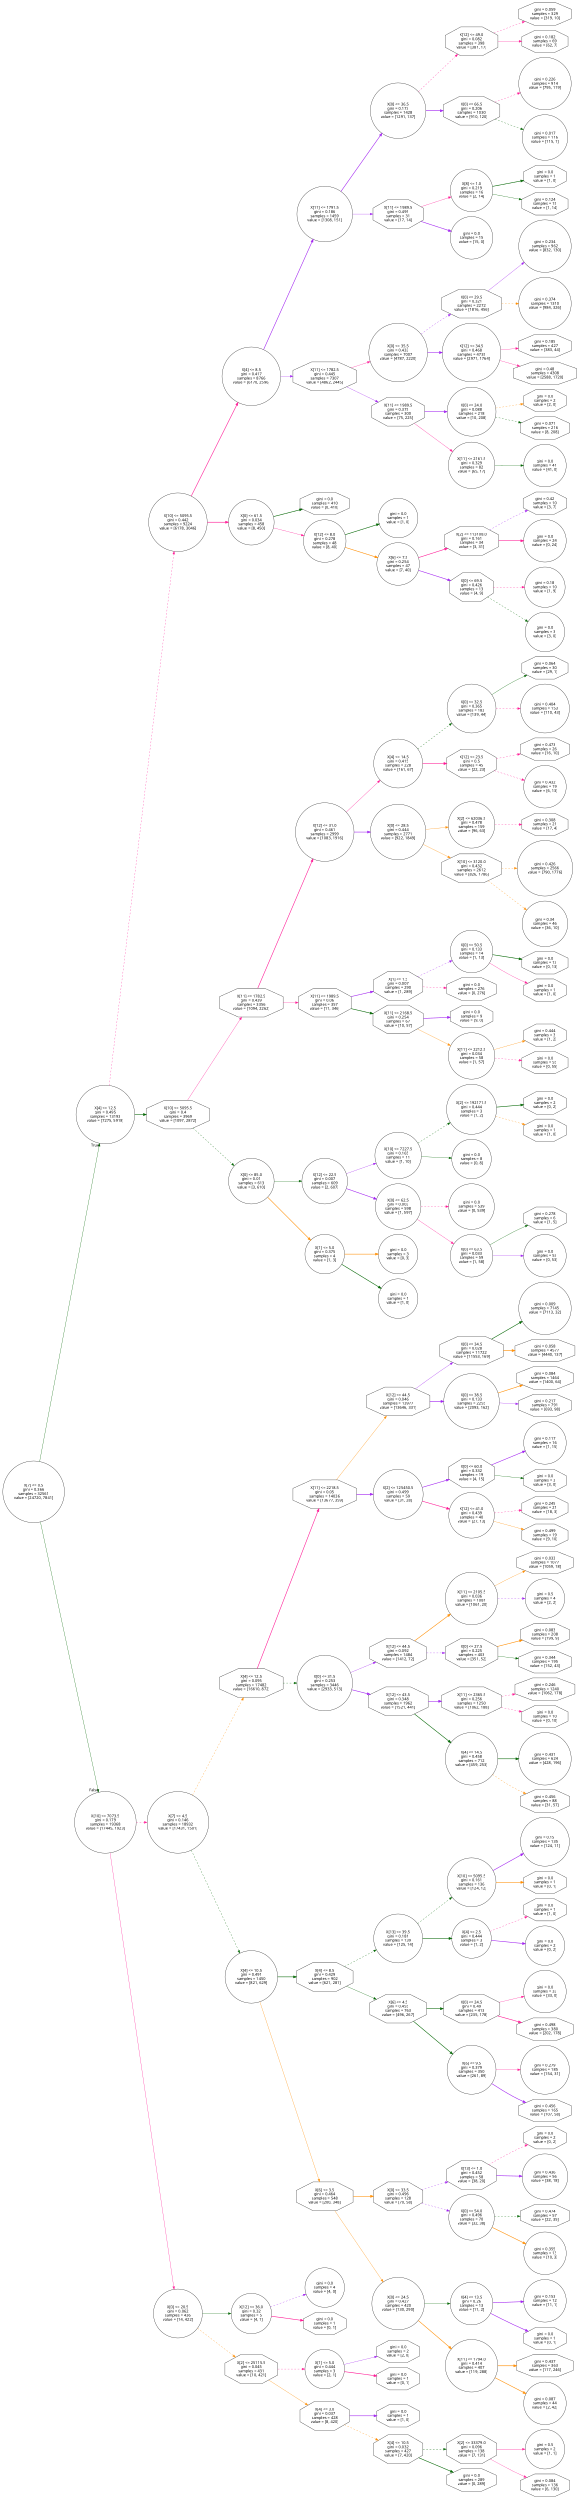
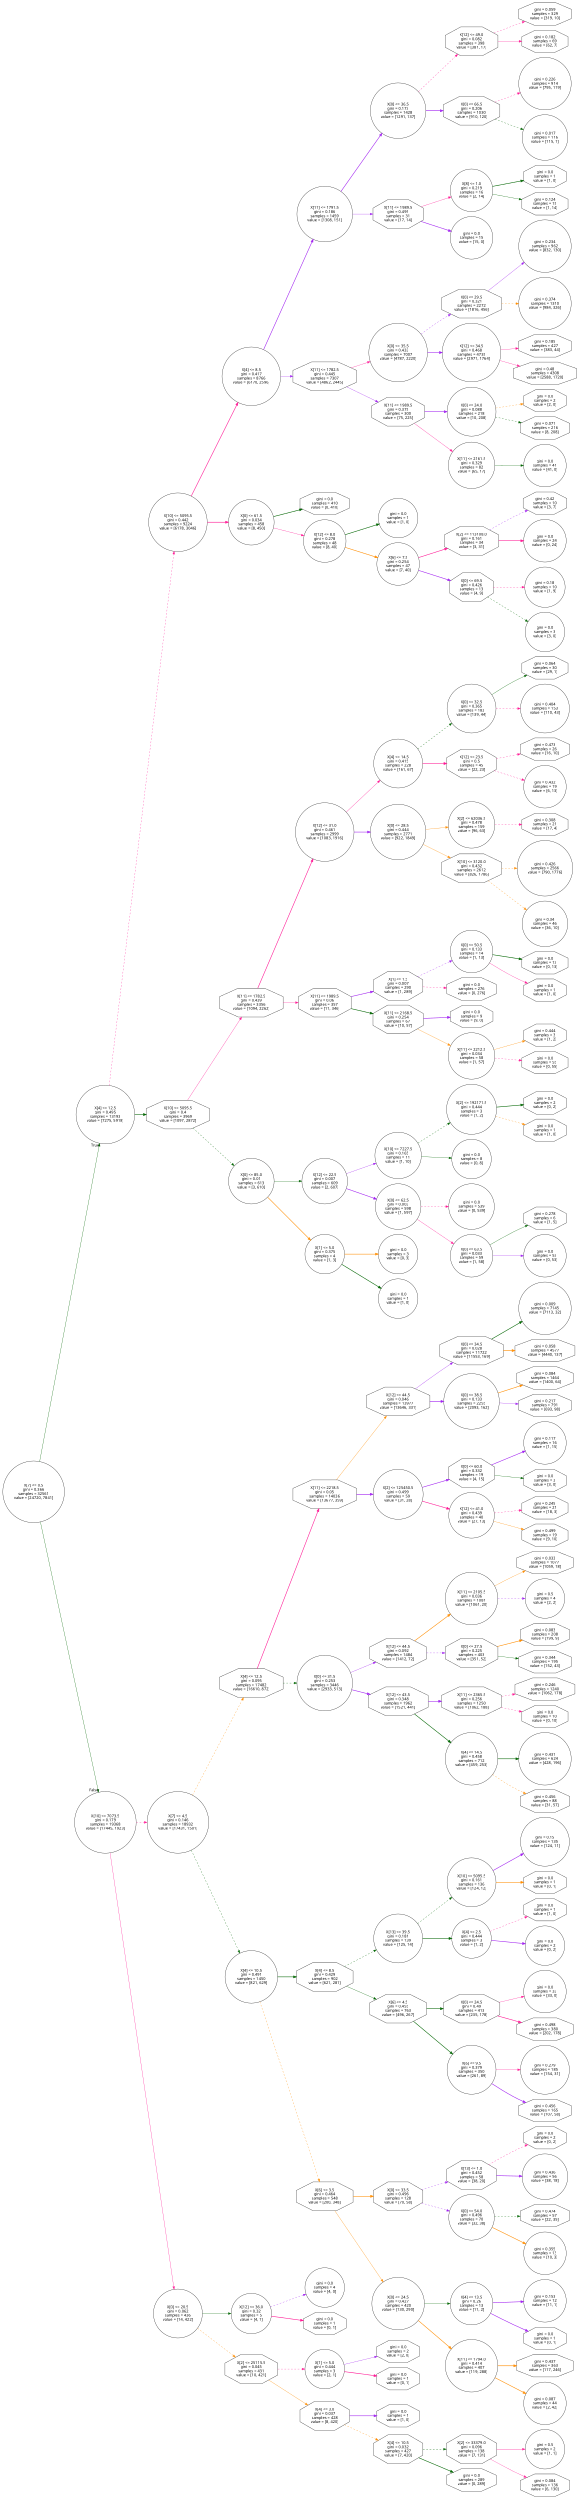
  digraph {
    fontname="Noto Sans"
    rankdir=LR
    node [fontname="Noto Sans" shape=octagon]
    edge [color=deeppink fontname="Noto Sans" style=bold]
    n1 [label="X[7] <= 0.5\ngini = 0.366\nsamples = 32561\nvalue = [24720, 7841]" shape=circle]
    n2 [label="X[4] <= 12.5\ngini = 0.495\nsamples = 13193\nvalue = [7275, 5918]" shape=circle]
    n3 [label="X[10] <= 7073.5\ngini = 0.179\nsamples = 19368\nvalue = [17445, 1923]" shape=circle]
    n4 [label="X[10] <= 5095.5\ngini = 0.442\nsamples = 9224\nvalue = [6178, 3046]" shape=circle]
    n5 [label="X[10] <= 5095.5\ngini = 0.4\nsamples = 3969\nvalue = [1097, 2872]"]
    n6 [label="X[7] <= 4.5\ngini = 0.146\nsamples = 18932\nvalue = [17431, 1501]" shape=circle]
    n7 [label="X[0] <= 20.5\ngini = 0.062\nsamples = 436\nvalue = [14, 422]" shape=circle]
    n8 [label="X[4] <= 8.5\ngini = 0.417\nsamples = 8766\nvalue = [6170, 2596]" shape=circle]
    n9 [label="X[0] <= 61.5\ngini = 0.034\nsamples = 458\nvalue = [8, 450]" shape=circle]
    n10 [label="X[11] <= 1782.5\ngini = 0.439\nsamples = 3356\nvalue = [1094, 2262]"]
    n11 [label="X[0] <= 85.0\ngini = 0.01\nsamples = 613\nvalue = [3, 610]" shape=circle]
    n12 [label="X[11] <= 1791.5\ngini = 0.186\nsamples = 1459\nvalue = [1308, 151]" shape=circle]
    n13 [label="X[11] <= 1782.5\ngini = 0.445\nsamples = 7307\nvalue = [4862, 2445]"]
    n14 [label="gini = 0.0\nsamples = 410\nvalue = [0, 410]"]
    n15 [label="X[12] <= 8.0\ngini = 0.278\nsamples = 48\nvalue = [8, 40]" shape=circle]
    n16 [label="X[0] <= 36.5\ngini = 0.173\nsamples = 1428\nvalue = [1291, 137]" shape=circle]
    n17 [label="X[11] <= 1989.5\ngini = 0.495\nsamples = 31\nvalue = [17, 14]"]
    n18 [label="X[0] <= 35.5\ngini = 0.433\nsamples = 7007\nvalue = [4787, 2220]" shape=circle]
    n19 [label="X[11] <= 1989.5\ngini = 0.375\nsamples = 300\nvalue = [75, 225]"]
    n20 [label="X[12] <= 49.0\ngini = 0.082\nsamples = 398\nvalue = [381, 17]"]
    n21 [label="X[0] <= 66.5\ngini = 0.206\nsamples = 1030\nvalue = [910, 120]"]
    n22 [label="X[8] <= 1.0\ngini = 0.219\nsamples = 16\nvalue = [2, 14]" shape=circle]
    n23 [label="gini = 0.0\nsamples = 15\nvalue = [15, 0]" shape=circle]
    n24 [label="gini = 0.059\nsamples = 329\nvalue = [319, 10]"]
    n25 [label="gini = 0.182\nsamples = 69\nvalue = [62, 7]"]
    n26 [label="gini = 0.226\nsamples = 914\nvalue = [795, 119]" shape=circle]
    n27 [label="gini = 0.017\nsamples = 116\nvalue = [115, 1]" shape=circle]
    n28 [label="gini = 0.0\nsamples = 1\nvalue = [1, 0]"]
    n29 [label="gini = 0.124\nsamples = 15\nvalue = [1, 14]"]
    n30 [label="X[0] <= 29.5\ngini = 0.321\nsamples = 2272\nvalue = [1816, 456]"]
    n31 [label="X[12] <= 34.5\ngini = 0.468\nsamples = 4735\nvalue = [2971, 1764]" shape=circle]
    n32 [label="X[0] <= 24.0\ngini = 0.088\nsamples = 218\nvalue = [10, 208]" shape=circle]
    n33 [label="X[11] <= 2161.5\ngini = 0.329\nsamples = 82\nvalue = [65, 17]" shape=circle]
    n34 [label="gini = 0.234\nsamples = 962\nvalue = [832, 130]" shape=circle]
    n35 [label="gini = 0.374\nsamples = 1310\nvalue = [984, 326]" shape=circle]
    n36 [label="gini = 0.185\nsamples = 427\nvalue = [383, 44]"]
    n37 [label="gini = 0.48\nsamples = 4308\nvalue = [2588, 1720]"]
    n38 [label="gini = 0.0\nsamples = 2\nvalue = [2, 0]"]
    n39 [label="gini = 0.071\nsamples = 216\nvalue = [8, 208]"]
    n40 [label="gini = 0.0\nsamples = 41\nvalue = [41, 0]" shape=circle]
    n41 [label="gini = 0.0\nsamples = 1\nvalue = [1, 0]" shape=circle]
    n42 [label="X[6] <= 7.5\ngini = 0.254\nsamples = 47\nvalue = [7, 40]" shape=circle]
    n43 [label="X[2] <= 113108.0\ngini = 0.161\nsamples = 34\nvalue = [3, 31]"]
    n44 [label="X[0] <= 69.5\ngini = 0.426\nsamples = 13\nvalue = [4, 9]"]
    n45 [label="gini = 0.42\nsamples = 10\nvalue = [3, 7]"]
    n46 [label="gini = 0.0\nsamples = 24\nvalue = [0, 24]" shape=circle]
    n47 [label="gini = 0.18\nsamples = 10\nvalue = [1, 9]" shape=circle]
    n48 [label="gini = 0.0\nsamples = 3\nvalue = [3, 0]" shape=circle]
    n49 [label="X[12] <= 31.0\ngini = 0.461\nsamples = 2999\nvalue = [1083, 1916]" shape=circle]
    n50 [label="X[11] <= 1989.5\ngini = 0.06\nsamples = 357\nvalue = [11, 346]"]
    n51 [label="X[12] <= 22.5\ngini = 0.007\nsamples = 609\nvalue = [2, 607]" shape=circle]
    n52 [label="X[1] <= 5.0\ngini = 0.375\nsamples = 4\nvalue = [1, 3]" shape=circle]
    n53 [label="X[4] <= 14.5\ngini = 0.415\nsamples = 228\nvalue = [161, 67]" shape=circle]
    n54 [label="X[0] <= 28.5\ngini = 0.444\nsamples = 2771\nvalue = [922, 1849]" shape=circle]
    n55 [label="X[1] <= 1.5\ngini = 0.007\nsamples = 290\nvalue = [1, 289]"]
    n56 [label="X[11] <= 2168.5\ngini = 0.254\nsamples = 67\nvalue = [10, 57]"]
    n57 [label="X[0] <= 32.5\ngini = 0.365\nsamples = 183\nvalue = [139, 44]" shape=circle]
    n58 [label="X[12] <= 23.5\ngini = 0.5\nsamples = 45\nvalue = [22, 23]"]
    n59 [label="X[2] <= 62036.5\ngini = 0.478\nsamples = 159\nvalue = [96, 63]" shape=circle]
    n60 [label="X[10] <= 3120.0\ngini = 0.432\nsamples = 2612\nvalue = [826, 1786]"]
    n61 [label="gini = 0.064\nsamples = 30\nvalue = [29, 1]"]
    n62 [label="gini = 0.404\nsamples = 153\nvalue = [110, 43]" shape=circle]
    n63 [label="gini = 0.473\nsamples = 26\nvalue = [16, 10]"]
    n64 [label="gini = 0.432\nsamples = 19\nvalue = [6, 13]" shape=circle]
    n65 [label="gini = 0.308\nsamples = 21\nvalue = [17, 4]"]
    n66 [label="gini = 0.426\nsamples = 2566\nvalue = [790, 1776]" shape=circle]
    n67 [label="gini = 0.34\nsamples = 46\nvalue = [36, 10]" shape=circle]
    n68 [label="X[0] <= 50.5\ngini = 0.133\nsamples = 14\nvalue = [1, 13]" shape=circle]
    n69 [label="gini = 0.0\nsamples = 276\nvalue = [0, 276]"]
    n70 [label="gini = 0.0\nsamples = 9\nvalue = [9, 0]"]
    n71 [label="X[11] <= 2212.5\ngini = 0.034\nsamples = 58\nvalue = [1, 57]" shape=circle]
    n72 [label="gini = 0.0\nsamples = 13\nvalue = [0, 13]"]
    n73 [label="gini = 0.0\nsamples = 1\nvalue = [1, 0]"]
    n74 [label="gini = 0.444\nsamples = 3\nvalue = [1, 2]"]
    n75 [label="gini = 0.0\nsamples = 55\nvalue = [0, 55]"]
    n76 [label="X[10] <= 7227.5\ngini = 0.165\nsamples = 11\nvalue = [1, 10]" shape=circle]
    n77 [label="X[0] <= 62.5\ngini = 0.003\nsamples = 598\nvalue = [1, 597]" shape=circle]
    n78 [label="gini = 0.0\nsamples = 3\nvalue = [0, 3]" shape=circle]
    n79 [label="gini = 0.0\nsamples = 1\nvalue = [1, 0]" shape=circle]
    n80 [label="X[2] <= 192171.5\ngini = 0.444\nsamples = 3\nvalue = [1, 2]" shape=circle]
    n81 [label="gini = 0.0\nsamples = 8\nvalue = [0, 8]" shape=circle]
    n82 [label="gini = 0.0\nsamples = 539\nvalue = [0, 539]" shape=circle]
    n83 [label="X[0] <= 63.5\ngini = 0.033\nsamples = 59\nvalue = [1, 58]" shape=circle]
    n84 [label="gini = 0.0\nsamples = 2\nvalue = [0, 2]"]
    n85 [label="gini = 0.0\nsamples = 1\nvalue = [1, 0]"]
    n86 [label="gini = 0.278\nsamples = 6\nvalue = [1, 5]"]
    n87 [label="gini = 0.0\nsamples = 53\nvalue = [0, 53]" shape=circle]
    n88 [label="X[4] <= 12.5\ngini = 0.095\nsamples = 17482\nvalue = [16610, 872]"]
    n89 [label="X[4] <= 10.5\ngini = 0.491\nsamples = 1450\nvalue = [821, 629]" shape=circle]
    n90 [label="X[12] <= 36.0\ngini = 0.32\nsamples = 5\nvalue = [4, 1]" shape=circle]
    n91 [label="X[2] <= 25115.5\ngini = 0.045\nsamples = 431\nvalue = [10, 421]"]
    n92 [label="X[11] <= 2218.5\ngini = 0.05\nsamples = 14036\nvalue = [13677, 359]"]
    n93 [label="X[0] <= 31.5\ngini = 0.253\nsamples = 3446\nvalue = [2933, 513]" shape=circle]
    n94 [label="X[4] <= 8.5\ngini = 0.429\nsamples = 902\nvalue = [621, 281]"]
    n95 [label="X[6] <= 3.5\ngini = 0.464\nsamples = 548\nvalue = [200, 348]"]
    n96 [label="X[12] <= 44.5\ngini = 0.046\nsamples = 13977\nvalue = [13646, 331]"]
    n97 [label="X[2] <= 125450.5\ngini = 0.499\nsamples = 59\nvalue = [31, 28]" shape=circle]
    n98 [label="X[12] <= 44.5\ngini = 0.092\nsamples = 1484\nvalue = [1412, 72]"]
    n99 [label="X[12] <= 43.5\ngini = 0.348\nsamples = 1962\nvalue = [1521, 441]"]
    n100 [label="X[0] <= 34.5\ngini = 0.028\nsamples = 11722\nvalue = [11553, 169]"]
    n101 [label="X[0] <= 38.5\ngini = 0.133\nsamples = 2255\nvalue = [2093, 162]" shape=circle]
    n102 [label="X[0] <= 60.0\ngini = 0.332\nsamples = 19\nvalue = [4, 15]"]
    n103 [label="X[12] <= 41.0\ngini = 0.439\nsamples = 40\nvalue = [27, 13]" shape=circle]
    n104 [label="gini = 0.009\nsamples = 7145\nvalue = [7113, 32]" shape=circle]
    n105 [label="gini = 0.058\nsamples = 4577\nvalue = [4440, 137]"]
    n106 [label="gini = 0.084\nsamples = 1464\nvalue = [1400, 64]"]
    n107 [label="gini = 0.217\nsamples = 791\nvalue = [693, 98]"]
    n108 [label="gini = 0.117\nsamples = 16\nvalue = [1, 15]" shape=circle]
    n109 [label="gini = 0.0\nsamples = 3\nvalue = [3, 0]"]
    n110 [label="gini = 0.245\nsamples = 21\nvalue = [18, 3]"]
    n111 [label="gini = 0.499\nsamples = 19\nvalue = [9, 10]"]
    n112 [label="X[11] <= 2105.5\ngini = 0.036\nsamples = 1081\nvalue = [1061, 20]" shape=circle]
    n113 [label="X[0] <= 27.5\ngini = 0.225\nsamples = 403\nvalue = [351, 52]"]
    n114 [label="X[11] <= 2365.5\ngini = 0.256\nsamples = 1250\nvalue = [1062, 188]"]
    n115 [label="X[4] <= 14.5\ngini = 0.458\nsamples = 712\nvalue = [459, 253]" shape=circle]
    n116 [label="gini = 0.033\nsamples = 1077\nvalue = [1059, 18]"]
    n117 [label="gini = 0.5\nsamples = 4\nvalue = [2, 2]" shape=circle]
    n118 [label="gini = 0.083\nsamples = 208\nvalue = [199, 9]"]
    n119 [label="gini = 0.344\nsamples = 195\nvalue = [152, 43]"]
    n120 [label="gini = 0.246\nsamples = 1240\nvalue = [1062, 178]"]
    n121 [label="gini = 0.0\nsamples = 10\nvalue = [0, 10]"]
    n122 [label="gini = 0.431\nsamples = 624\nvalue = [428, 196]" shape=circle]
    n123 [label="gini = 0.456\nsamples = 88\nvalue = [31, 57]"]
    n124 [label="X[13] <= 39.5\ngini = 0.181\nsamples = 139\nvalue = [125, 14]" shape=circle]
    n125 [label="X[6] <= 4.5\ngini = 0.455\nsamples = 763\nvalue = [496, 267]"]
    n126 [label="X[0] <= 33.5\ngini = 0.496\nsamples = 128\nvalue = [70, 58]"]
    n127 [label="X[0] <= 24.5\ngini = 0.427\nsamples = 420\nvalue = [130, 290]" shape=circle]
    n128 [label="X[10] <= 5095.5\ngini = 0.161\nsamples = 136\nvalue = [124, 12]" shape=circle]
    n129 [label="X[4] <= 2.5\ngini = 0.444\nsamples = 3\nvalue = [1, 2]" shape=circle]
    n130 [label="X[0] <= 24.5\ngini = 0.49\nsamples = 413\nvalue = [235, 178]"]
    n131 [label="X[6] <= 9.5\ngini = 0.379\nsamples = 350\nvalue = [261, 89]" shape=circle]
    n132 [label="gini = 0.15\nsamples = 135\nvalue = [124, 11]" shape=circle]
    n133 [label="gini = 0.0\nsamples = 1\nvalue = [0, 1]"]
    n134 [label="gini = 0.0\nsamples = 1\nvalue = [1, 0]"]
    n135 [label="gini = 0.0\nsamples = 2\nvalue = [0, 2]" shape=circle]
    n136 [label="gini = 0.0\nsamples = 33\nvalue = [33, 0]" shape=circle]
    n137 [label="gini = 0.498\nsamples = 380\nvalue = [202, 178]"]
    n138 [label="gini = 0.279\nsamples = 185\nvalue = [154, 31]" shape=circle]
    n139 [label="gini = 0.456\nsamples = 165\nvalue = [107, 58]"]
    n140 [label="X[13] <= 1.0\ngini = 0.452\nsamples = 58\nvalue = [38, 20]"]
    n141 [label="X[0] <= 54.0\ngini = 0.496\nsamples = 70\nvalue = [32, 38]" shape=circle]
    n142 [label="X[4] <= 13.5\ngini = 0.26\nsamples = 13\nvalue = [11, 2]" shape=circle]
    n143 [label="X[11] <= 1794.0\ngini = 0.414\nsamples = 407\nvalue = [119, 288]" shape=circle]
    n144 [label="gini = 0.0\nsamples = 2\nvalue = [0, 2]"]
    n145 [label="gini = 0.436\nsamples = 56\nvalue = [38, 18]" shape=circle]
    n146 [label="gini = 0.474\nsamples = 57\nvalue = [22, 35]"]
    n147 [label="gini = 0.355\nsamples = 13\nvalue = [10, 3]" shape=circle]
    n148 [label="gini = 0.153\nsamples = 12\nvalue = [11, 1]" shape=circle]
    n149 [label="gini = 0.0\nsamples = 1\nvalue = [0, 1]"]
    n150 [label="gini = 0.437\nsamples = 363\nvalue = [117, 246]"]
    n151 [label="gini = 0.087\nsamples = 44\nvalue = [2, 42]" shape=circle]
    n152 [label="gini = 0.0\nsamples = 4\nvalue = [4, 0]" shape=circle]
    n153 [label="gini = 0.0\nsamples = 1\nvalue = [0, 1]"]
    n154 [label="X[1] <= 5.0\ngini = 0.444\nsamples = 3\nvalue = [2, 1]" shape=circle]
    n155 [label="X[4] <= 3.0\ngini = 0.037\nsamples = 428\nvalue = [8, 420]"]
    n156 [label="gini = 0.0\nsamples = 2\nvalue = [2, 0]"]
    n157 [label="gini = 0.0\nsamples = 1\nvalue = [0, 1]"]
    n158 [label="gini = 0.0\nsamples = 1\nvalue = [1, 0]"]
    n159 [label="X[4] <= 10.5\ngini = 0.032\nsamples = 427\nvalue = [7, 420]"]
    n160 [label="X[2] <= 33379.0\ngini = 0.096\nsamples = 138\nvalue = [7, 131]"]
    n161 [label="gini = 0.0\nsamples = 289\nvalue = [0, 289]"]
    n162 [label="gini = 0.5\nsamples = 2\nvalue = [1, 1]" shape=circle]
    n163 [label="gini = 0.084\nsamples = 136\nvalue = [6, 130]"]
    n1 -> n2 [color=darkgreen headlabel=True labelangle=45 labeldistance=2.5 style=solid]
    n1 -> n3 [color=darkgreen headlabel=False labelangle=-45 labeldistance=2.5 style=solid]
    n2 -> n4 [style=dashed]
    n2 -> n5 [color=darkgreen]
    n3 -> n6 [style=dashed]
    n3 -> n7 [style=solid]
    n4 -> n8
    n4 -> n9
    n5 -> n10 [style=solid]
    n5 -> n11 [color=darkgreen style=dashed]
    n6 -> n88 [color=darkorange style=dashed]
    n6 -> n89 [color=darkgreen style=dashed]
    n7 -> n90 [color=darkgreen style=solid]
    n7 -> n91 [color=darkorange style=dashed]
    n8 -> n12 [color=purple]
    n8 -> n13 [color=purple style=solid]
    n9 -> n14 [color=darkgreen]
    n9 -> n15 [style=solid]
    n10 -> n49
    n10 -> n50 [style=solid]
    n11 -> n51 [color=darkgreen style=solid]
    n11 -> n52 [color=darkorange]
    n12 -> n16 [color=purple]
    n12 -> n17 [color=purple style=solid]
    n13 -> n18 [style=solid]
    n13 -> n19 [color=purple style=solid]
    n15 -> n41 [color=darkgreen]
    n15 -> n42 [color=darkorange]
    n16 -> n20 [style=dashed]
    n16 -> n21 [color=purple]
    n17 -> n22 [style=solid]
    n17 -> n23 [color=purple]
    n18 -> n30 [color=purple style=dashed]
    n18 -> n31 [color=purple]
    n19 -> n32 [color=purple]
    n19 -> n33 [style=solid]
    n20 -> n24 [style=dashed]
    n20 -> n25 [style=solid]
    n21 -> n26 [style=dashed]
    n21 -> n27 [color=darkgreen style=dashed]
    n22 -> n28 [color=darkgreen]
    n22 -> n29 [color=darkgreen style=solid]
    n30 -> n34 [color=purple style=solid]
    n30 -> n35 [color=darkorange style=dashed]
    n31 -> n36 [style=solid]
    n31 -> n37 [style=solid]
    n32 -> n38 [color=darkorange style=dashed]
    n32 -> n39 [color=darkgreen style=dashed]
    n33 -> n40 [color=darkgreen style=solid]
    n42 -> n43
    n42 -> n44 [color=purple]
    n43 -> n45 [color=purple style=dashed]
    n43 -> n46
    n44 -> n47 [style=dashed]
    n44 -> n48 [color=darkgreen style=dashed]
    n49 -> n53 [style=solid]
    n49 -> n54 [color=purple]
    n50 -> n55 [color=purple]
    n50 -> n56 [color=darkgreen]
    n51 -> n76 [color=purple style=solid]
    n51 -> n77 [color=purple]
    n52 -> n78 [color=darkorange]
    n52 -> n79 [color=darkgreen]
    n53 -> n57 [color=darkgreen style=dashed]
    n53 -> n58
    n54 -> n59 [color=darkorange style=solid]
    n54 -> n60 [color=darkorange style=solid]
    n55 -> n68 [color=purple style=dashed]
    n55 -> n69 [style=dashed]
    n56 -> n70 [color=purple]
    n56 -> n71 [color=darkorange style=solid]
    n57 -> n61 [color=darkgreen style=solid]
    n57 -> n62 [style=dashed]
    n58 -> n63 [style=dashed]
    n58 -> n64 [style=dashed]
    n59 -> n65 [style=dashed]
    n60 -> n66 [color=darkorange style=dashed]
    n60 -> n67 [color=darkorange style=dashed]
    n68 -> n72 [color=darkgreen]
    n68 -> n73 [style=solid]
    n71 -> n74 [color=darkorange style=solid]
    n71 -> n75 [style=dashed]
    n76 -> n80 [color=darkgreen style=dashed]
    n76 -> n81 [color=darkgreen style=solid]
    n77 -> n82 [style=dashed]
    n77 -> n83 [style=solid]
    n80 -> n84 [color=darkgreen]
    n80 -> n85 [color=darkorange style=dashed]
    n83 -> n86 [color=darkgreen style=solid]
    n83 -> n87 [color=purple style=solid]
    n88 -> n92
    n88 -> n93 [color=darkgreen style=dashed]
    n89 -> n94 [color=darkgreen]
-   n89 -> n95 [color=darkorange style=solid]
+   n89 -> n95 [color=darkorange style=dashed]
    n90 -> n152 [color=purple style=dashed]
    n90 -> n153
    n91 -> n154 [style=dashed]
    n91 -> n155 [color=darkorange style=solid]
    n92 -> n96 [color=darkorange style=solid]
    n92 -> n97 [color=purple]
    n93 -> n98 [color=purple style=solid]
    n93 -> n99 [color=purple]
    n94 -> n124 [color=darkgreen style=dashed]
    n94 -> n125 [color=darkgreen style=solid]
    n95 -> n126 [color=darkorange]
    n95 -> n127 [color=darkorange style=solid]
    n96 -> n100 [color=purple style=solid]
    n96 -> n101 [color=purple]
    n97 -> n102 [color=purple]
    n97 -> n103
    n98 -> n112 [color=darkorange]
    n98 -> n113 [color=purple style=dashed]
    n99 -> n114 [color=purple]
    n99 -> n115 [color=darkgreen]
    n100 -> n104 [color=darkgreen]
    n100 -> n105 [color=darkorange]
    n101 -> n106 [color=darkorange]
    n101 -> n107 [color=purple style=solid]
    n102 -> n108 [color=purple]
    n102 -> n109 [color=darkgreen style=solid]
    n103 -> n110 [style=dashed]
    n103 -> n111 [color=darkorange style=solid]
    n112 -> n116 [color=darkorange style=solid]
    n112 -> n117 [color=purple style=dashed]
    n113 -> n118 [color=darkorange]
    n113 -> n119 [color=darkgreen style=solid]
    n114 -> n120 [style=dashed]
    n114 -> n121 [style=dashed]
    n115 -> n122 [color=darkgreen]
    n115 -> n123 [color=darkorange style=dashed]
    n124 -> n128 [color=darkgreen style=dashed]
    n124 -> n129 [color=darkgreen]
    n125 -> n130 [color=darkgreen]
    n125 -> n131 [color=darkgreen]
    n126 -> n140 [color=purple style=dashed]
    n126 -> n141 [color=purple style=dashed]
    n127 -> n142 [color=darkgreen style=solid]
    n127 -> n143 [color=darkorange]
    n128 -> n132 [color=purple]
    n128 -> n133 [color=darkorange]
    n129 -> n134 [style=dashed]
    n129 -> n135 [color=purple]
    n130 -> n136 [style=solid]
    n130 -> n137
    n131 -> n138 [style=solid]
    n131 -> n139 [color=purple]
    n140 -> n144 [style=dashed]
    n140 -> n145 [color=purple]
    n141 -> n146 [color=darkgreen style=dashed]
    n141 -> n147 [color=darkorange]
    n142 -> n148 [color=purple]
    n142 -> n149 [color=purple]
    n143 -> n150 [color=darkorange]
    n143 -> n151 [color=darkorange]
    n154 -> n156 [color=purple style=solid]
    n154 -> n157
    n155 -> n158 [color=purple]
    n155 -> n159 [color=darkorange style=dashed]
    n159 -> n160 [color=darkgreen style=dashed]
    n159 -> n161 [color=darkgreen]
    n160 -> n162 [style=solid]
    n160 -> n163 [style=solid]
  }
